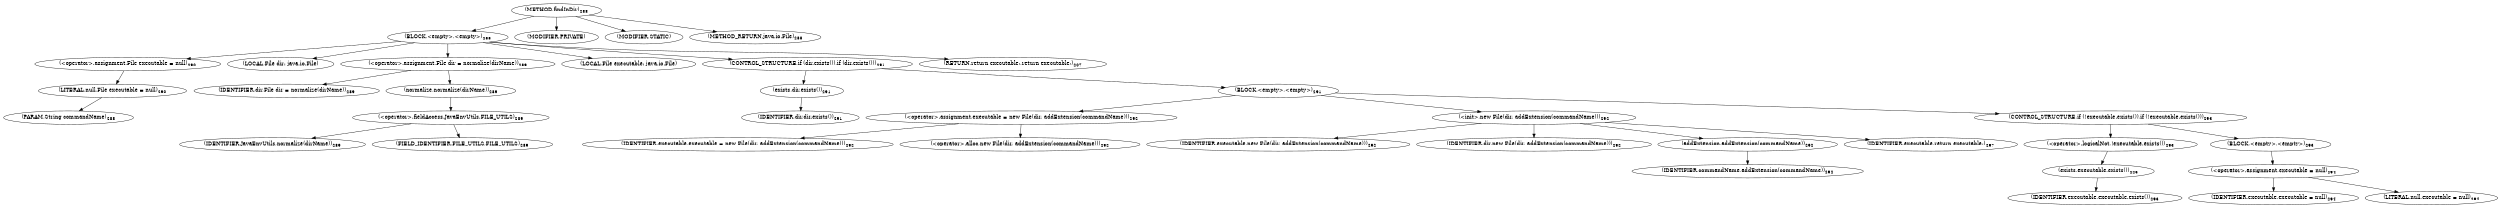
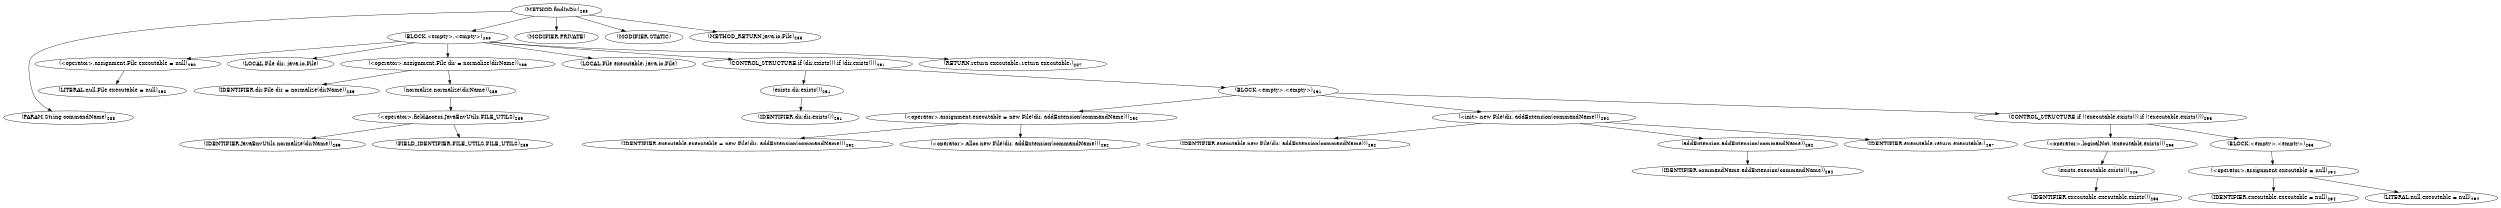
  digraph {
    n1 [label=<(METHOD,findInDir)<SUB>288</SUB>>]
    n2 [label=<(PARAM,String commandName)<SUB>288</SUB>>]
    n3 [label=<(BLOCK,&lt;empty&gt;,&lt;empty&gt;)<SUB>288</SUB>>]
    n4 [label=<(MODIFIER,PRIVATE)>]
    n5 [label=<(MODIFIER,STATIC)>]
    n6 [label=<(METHOD_RETURN,java.io.File)<SUB>288</SUB>>]
    n7 [label=<(LOCAL,File dir: java.io.File)>]
    n8 [label=<(&lt;operator&gt;.assignment,File dir = normalize(dirName))<SUB>289</SUB>>]
    n9 [label=<(LOCAL,File executable: java.io.File)>]
    n10 [label=<(&lt;operator&gt;.assignment,File executable = null)<SUB>290</SUB>>]
    n11 [label=<(CONTROL_STRUCTURE,if (dir.exists()),if (dir.exists()))<SUB>291</SUB>>]
    n12 [label=<(RETURN,return executable;,return executable;)<SUB>207</SUB>>]
    n13 [label=<(IDENTIFIER,dir,File dir = normalize(dirName))<SUB>289</SUB>>]
    n14 [label=<(normalize,normalize(dirName))<SUB>289</SUB>>]
    n15 [label=<(LITERAL,null,File executable = null)<SUB>290</SUB>>]
    n16 [label=<(exists,dir.exists())<SUB>291</SUB>>]
    n17 [label=<(BLOCK,&lt;empty&gt;,&lt;empty&gt;)<SUB>291</SUB>>]
    n18 [label=<(&lt;operator&gt;.fieldAccess,JavaEnvUtils.FILE_UTILS)<SUB>289</SUB>>]
    n19 [label=<(IDENTIFIER,JavaEnvUtils,normalize(dirName))<SUB>289</SUB>>]
    n20 [label=<(FIELD_IDENTIFIER,FILE_UTILS,FILE_UTILS)<SUB>289</SUB>>]
    n21 [label=<(IDENTIFIER,dir,dir.exists())<SUB>291</SUB>>]
    n22 [label=<(&lt;operator&gt;.assignment,executable = new File(dir, addExtension(commandName)))<SUB>292</SUB>>]
    n23 [label=<(&lt;init&gt;,new File(dir, addExtension(commandName)))<SUB>292</SUB>>]
    n24 [label=<(CONTROL_STRUCTURE,if (!executable.exists()),if (!executable.exists()))<SUB>293</SUB>>]
    n25 [label=<(IDENTIFIER,executable,executable = new File(dir, addExtension(commandName)))<SUB>292</SUB>>]
    n26 [label=<(&lt;operator&gt;.alloc,new File(dir, addExtension(commandName)))<SUB>292</SUB>>]
    n27 [label=<(IDENTIFIER,executable,new File(dir, addExtension(commandName)))<SUB>292</SUB>>]
-   n28 [label=<(IDENTIFIER,dir,new File(dir, addExtension(commandName)))<SUB>292</SUB>>]
    n29 [label=<(addExtension,addExtension(commandName))<SUB>292</SUB>>]
    n30 [label=<(IDENTIFIER,executable,return executable;)<SUB>297</SUB>>]
    n31 [label=<(&lt;operator&gt;.logicalNot,!executable.exists())<SUB>293</SUB>>]
    n32 [label=<(BLOCK,&lt;empty&gt;,&lt;empty&gt;)<SUB>293</SUB>>]
    n33 [label=<(IDENTIFIER,commandName,addExtension(commandName))<SUB>292</SUB>>]
    n34 [label=<(exists,executable.exists())<SUB>223</SUB>>]
    n35 [label=<(&lt;operator&gt;.assignment,executable = null)<SUB>294</SUB>>]
    n36 [label=<(IDENTIFIER,executable,executable.exists())<SUB>293</SUB>>]
    n37 [label=<(IDENTIFIER,executable,executable = null)<SUB>294</SUB>>]
    n38 [label=<(LITERAL,null,executable = null)<SUB>294</SUB>>]
-   n15 -> n2
+   n1 -> n2
    n1 -> n3
    n1 -> n4
    n1 -> n5
    n1 -> n6
    n3 -> n7
    n3 -> n8
    n3 -> n9
    n3 -> n10
    n3 -> n11
    n3 -> n12
    n8 -> n13
    n8 -> n14
    n10 -> n15
    n11 -> n16
    n11 -> n17
    n14 -> n18
    n16 -> n21
    n17 -> n22
    n17 -> n23
    n17 -> n24
    n18 -> n19
    n18 -> n20
    n22 -> n25
    n22 -> n26
    n23 -> n27
-   n23 -> n28
    n23 -> n29
    n23 -> n30
    n24 -> n31
    n24 -> n32
    n29 -> n33
    n31 -> n34
    n32 -> n35
    n34 -> n36
    n35 -> n37
    n35 -> n38
  }
